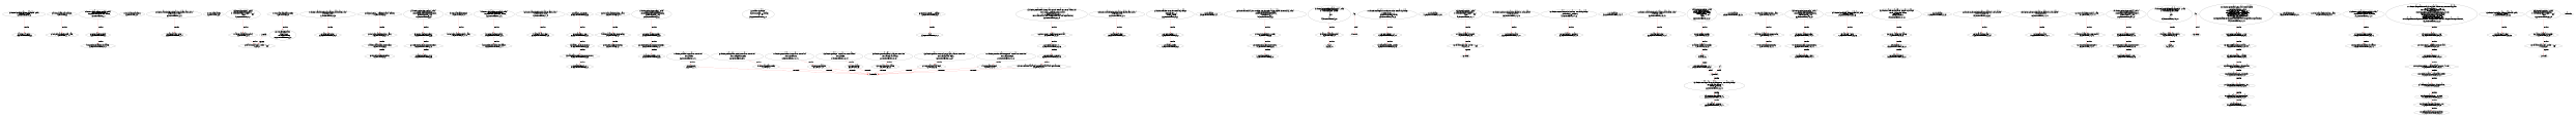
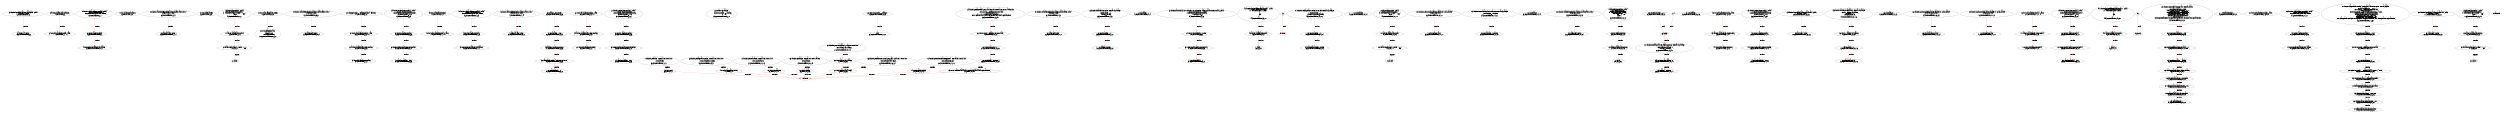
  digraph {
    node [type_label=expression_statement]
    edge [color=red controlflow_type=next_line edge_type=CFG_edge]
    n1 [label="3_ function bug_unchk3(address payable addr) public\n      {addr.send (42 ether); }\n13-function_definition-4-5" method="bug_unchk3(address payable addr)" type_label=function_definition]
    n2 [label="4_ addr.send (42 ether);\n21-expression_statement-5-5" method="bug_unchk3(address payable addr)"]
    n3 [label="5_ address payable private manager;\n29-new_variable-6-6" type_label=new_variable]
    n4 [label="6_ bool public payedOut_unchk9 = false;\n34-new_variable-7-7" type_label=new_variable]
    n5 [label="7_ function withdrawLeftOver_unchk9() public {\n        require(payedOut_unchk9);\n        msg.sender.send(address(this).balance);\n    }\n41-function_definition-8-11" method="withdrawLeftOver_unchk9()" type_label=function_definition]
    n6 [label="8_ require(payedOut_unchk9);\n45-expression_statement-9-9" method="withdrawLeftOver_unchk9()"]
    n7 [label="9_ msg.sender.send(address(this).balance);\n50-expression_statement-10-10" method="withdrawLeftOver_unchk9()"]
    n8 [label="11_ bool private contractactive;\n63-new_variable-12-12" type_label=new_variable]
    n9 [label="12_ function callnotchecked_unchk25(address payable callee) public {\n    callee.call.value(1 ether);\n  }\n68-function_definition-13-15" method="callnotchecked_unchk25(address payable callee)" type_label=function_definition]
    n10 [label="13_ callee.call.value(1 ether);\n76-expression_statement-14-14" method="callnotchecked_unchk25(address payable callee)"]
    n11 [label="15_ uint private hashfee;\n86-new_variable-16-16" type_label=new_variable]
    n12 [label="16_ function bug_unchk19() public{\naddress payable addr_unchk19;\nif (!addr_unchk19.send (10 ether) || 1==1)\n	{revert();}\n}\n91-function_definition-17-21" method="bug_unchk19()" type_label=function_definition]
    n13 [label="17_ address payable addr_unchk19;\n95-new_variable-18-18" method="bug_unchk19()" type_label=new_variable]
    n14 [label="18_ if_!addr_unchk19.send (10 ether) || 1==1\n100-if-19-20" method="bug_unchk19()" type_label=if]
    n15 [label="18_ end_if" method="bug_unchk19()" type_label=end_if]
    n16 [label="21_ uint private changehashownerfee;\n116-new_variable-22-22" type_label=new_variable]
    n17 [label="22_ struct HashRegistration \n    {\n        address owner;\n        uint registrationtime;\n    }\n121-expression_statement-23-27" method="HashRegistration()"]
    n18 [label="27_ function unhandledsend_unchk26(address payable callee) public {\n    callee.send(5 ether);\n  }\n131-function_definition-28-30" method="unhandledsend_unchk26(address payable callee)" type_label=function_definition]
    n19 [label="28_ callee.send(5 ether);\n139-expression_statement-29-29" method="unhandledsend_unchk26(address payable callee)"]
    n20 [label="30_ mapping(bytes32 => HashRegistration[]) HashList;\n147-new_variable-31-31" type_label=new_variable]
    n21 [label="31_ bool public payedOut_unchk20 = false;\n155-new_variable-32-32" type_label=new_variable]
    n22 [label="32_ address payable public winner_unchk20;\n162-new_variable-33-33" type_label=new_variable]
    n23 [label="33_ uint public winAmount_unchk20;\n167-new_variable-34-34" type_label=new_variable]
    n24 [label="34_ function sendToWinner_unchk20() public {\n        require(!payedOut_unchk20);\n        winner_unchk20.send(winAmount_unchk20);\n        payedOut_unchk20 = true;\n    }\n172-function_definition-35-39" method="sendToWinner_unchk20()" type_label=function_definition]
    n25 [label="35_ require(!payedOut_unchk20);\n176-expression_statement-36-36" method="sendToWinner_unchk20()"]
    n26 [label="36_ winner_unchk20.send(winAmount_unchk20);\n182-expression_statement-37-37" method="sendToWinner_unchk20()"]
    n27 [label="37_ payedOut_unchk20 = true;\n189-expression_statement-38-38" method="sendToWinner_unchk20()"]
    n28 [label="39_ uint private HashListLength;\n194-new_variable-40-40" type_label=new_variable]
    n29 [label="40_ bool public payedOut_unchk45 = false;\n199-new_variable-41-41" type_label=new_variable]
    n30 [label="41_ function withdrawLeftOver_unchk45() public {\n        require(payedOut_unchk45);\n        msg.sender.send(address(this).balance);\n    }\n206-function_definition-42-45" method="withdrawLeftOver_unchk45()" type_label=function_definition]
    n31 [label="42_ require(payedOut_unchk45);\n210-expression_statement-43-43" method="withdrawLeftOver_unchk45()"]
    n32 [label="43_ msg.sender.send(address(this).balance);\n215-expression_statement-44-44" method="withdrawLeftOver_unchk45()"]
    n33 [label="46_ function callnotchecked_unchk13(address callee) public {\n    callee.call.value(1 ether);\n  }\n242-function_definition-47-49" method="callnotchecked_unchk13(address callee)" type_label=function_definition]
    n34 [label="47_ callee.call.value(1 ether);\n250-expression_statement-48-48" method="callnotchecked_unchk13(address callee)"]
    n35 [label="52_ manager = msg.sender;\n280-expression_statement-53-53"]
    n36 [label="53_ contractactive = true;\n286-expression_statement-54-54"]
    n37 [label="54_ hashfee = 5000000000000000;\n291-expression_statement-55-55"]
    n38 [label="55_ changehashownerfee = 25000000000000000;\n295-expression_statement-56-56"]
    n39 [label="56_ HashListLength = 0;\n299-expression_statement-57-57"]
    n40 [label="58_ bool public payedOut_unchk32 = false;\n303-new_variable-59-59" type_label=new_variable]
    n41 [label="59_ address payable public winner_unchk32;\n310-new_variable-60-60" type_label=new_variable]
    n42 [label="60_ uint public winAmount_unchk32;\n315-new_variable-61-61" type_label=new_variable]
    n43 [label="61_ function sendToWinner_unchk32() public {\n        require(!payedOut_unchk32);\n        winner_unchk32.send(winAmount_unchk32);\n        payedOut_unchk32 = true;\n    }\n320-function_definition-62-66" method="sendToWinner_unchk32()" type_label=function_definition]
    n44 [label="62_ require(!payedOut_unchk32);\n324-expression_statement-63-63" method="sendToWinner_unchk32()"]
    n45 [label="63_ winner_unchk32.send(winAmount_unchk32);\n330-expression_statement-64-64" method="sendToWinner_unchk32()"]
    n46 [label="64_ payedOut_unchk32 = true;\n337-expression_statement-65-65" method="sendToWinner_unchk32()"]
    n47 [label="66_ modifier onlyManager()\n    {\n        require(msg.sender == manager);\n        _;\n    }\n342-expression_statement-67-71"]
    n48 [label="68_ require(msg.sender == manager);\n345-expression_statement-69-69"]
    n49 [label="69_ _;\n354-expression_statement-70-70"]
    n50 [label="71_ function gethashfee() external view returns(uint)\n    {\n        return hashfee;\n    }\n356-function_definition-72-75" method="gethashfee()" type_label=function_definition]
    n51 [label="73_ return emit;\n365-return-74-74" method="gethashfee()" type_label=return]
    n52 [label="0_ exit_node" type_label=exit]
    n53 [label="75_ function unhandledsend_unchk38(address payable callee) public {\n    callee.send(5 ether);\n  }\n367-function_definition-76-78" method="unhandledsend_unchk38(address payable callee)" type_label=function_definition]
    n54 [label="76_ callee.send(5 ether);\n375-expression_statement-77-77" method="unhandledsend_unchk38(address payable callee)"]
    n55 [label="78_ function sethashfee(uint newfee) external onlyManager\n    {\n        require(newfee >= 0);\n        hashfee = newfee;\n    }\n383-function_definition-79-83" method="sethashfee(uint newfee)" type_label=function_definition]
    n56 [label="80_ require(newfee >= 0);\n393-expression_statement-81-81" method="sethashfee(uint newfee)"]
    n57 [label="81_ hashfee = newfee;\n400-expression_statement-82-82" method="sethashfee(uint newfee)"]
    n58 [label="78_ onlyManager\n390-expression_statement-79-79" method="sethashfee(uint newfee)"]
    n59 [label="83_ function cash_unchk46(uint roundIndex, uint subpotIndex, address payable winner_unchk46) public{\n        uint64 subpot_unchk46 = 3 ether;\n        winner_unchk46.send(subpot_unchk46);   \n        subpot_unchk46= 0;\n}\n404-function_definition-84-88" method="cash_unchk46(uint roundIndex,uint subpotIndex,address payable winner_unchk46)" type_label=function_definition]
    n60 [label="84_ uint64 subpot_unchk46 = 3 ether;\n420-new_variable-85-85" method="cash_unchk46(uint roundIndex,uint subpotIndex,address payable winner_unchk46)" type_label=new_variable]
    n61 [label="85_ winner_unchk46.send(subpot_unchk46);\n427-expression_statement-86-86" method="cash_unchk46(uint roundIndex,uint subpotIndex,address payable winner_unchk46)"]
    n62 [label="86_ subpot_unchk46= 0;\n434-expression_statement-87-87" method="cash_unchk46(uint roundIndex,uint subpotIndex,address payable winner_unchk46)"]
    n63 [label="88_ function getchangehashownerfee() external view returns(uint)\n    {\n        return changehashownerfee;\n    }\n438-function_definition-89-92" method="getchangehashownerfee()" type_label=function_definition]
    n64 [label="90_ return changehashownerfee;\n447-return-91-91" method="getchangehashownerfee()" type_label=return]
    n65 [label="92_ function UncheckedExternalCall_unchk4 () public\n{  address payable addr_unchk4;\n   if (! addr_unchk4.send (42 ether))  \n      { \n      }\n	else\n      { \n      }\n}\n449-function_definition-93-101" method="UncheckedExternalCall_unchk4()" type_label=function_definition]
    n66 [label="93_ address payable addr_unchk4;\n453-new_variable-94-94" method="UncheckedExternalCall_unchk4()" type_label=new_variable]
    n67 [label="94_ if\n458-if-95-100" method="UncheckedExternalCall_unchk4()" type_label=if]
    n68 [label="94_ end_if" method="UncheckedExternalCall_unchk4()" type_label=end_if]
    n69 [label="101_ function setchangehashownerfee(uint newfee) external onlyManager\n    {\n        require(newfee >= 0);\n        changehashownerfee = newfee;\n    }\n469-function_definition-102-106" method="setchangehashownerfee(uint newfee)" type_label=function_definition]
    n70 [label="103_ require(newfee >= 0);\n479-expression_statement-104-104" method="setchangehashownerfee(uint newfee)"]
    n71 [label="104_ changehashownerfee = newfee;\n486-expression_statement-105-105" method="setchangehashownerfee(uint newfee)"]
    n72 [label="101_ onlyManager\n476-expression_statement-102-102" method="setchangehashownerfee(uint newfee)"]
    n73 [label="106_ function bug_unchk7() public{\naddress payable addr_unchk7;\nif (!addr_unchk7.send (10 ether) || 1==1)\n	{revert();}\n}\n490-function_definition-107-111" method="bug_unchk7()" type_label=function_definition]
    n74 [label="107_ address payable addr_unchk7;\n494-new_variable-108-108" method="bug_unchk7()" type_label=new_variable]
    n75 [label="108_ if_!addr_unchk7.send (10 ether) || 1==1\n499-if-109-110" method="bug_unchk7()" type_label=if]
    n76 [label="108_ end_if" method="bug_unchk7()" type_label=end_if]
    n77 [label="111_ function getcontractactive() external view returns (bool)\n    {\n        return contractactive;\n    }\n515-function_definition-112-115" method="getcontractactive()" type_label=function_definition]
    n78 [label="113_ return contractactive;\n524-return-114-114" method="getcontractactive()" type_label=return]
    n79 [label="115_ function my_func_unchk23(address payable dst) public payable{\n        dst.send(msg.value);\n    }\n526-function_definition-116-118" method="my_func_unchk23(address payable dst)" type_label=function_definition]
    n80 [label="116_ dst.send(msg.value);\n535-expression_statement-117-117" method="my_func_unchk23(address payable dst)"]
    n81 [label="118_ function setcontractactive(bool contactive) external onlyManager\n    {\n        contractactive = contactive;\n    }\n544-function_definition-119-122" method="setcontractactive(bool contactive)" type_label=function_definition]
    n82 [label="120_ contractactive = contactive;\n554-expression_statement-121-121" method="setcontractactive(bool contactive)"]
    n83 [label="118_ onlyManager\n551-expression_statement-119-119" method="setcontractactive(bool contactive)"]
    n84 [label="122_ function unhandledsend_unchk14(address payable callee) public {\n    callee.send(5 ether);\n  }\n558-function_definition-123-125" method="unhandledsend_unchk14(address payable callee)" type_label=function_definition]
    n85 [label="123_ callee.send(5 ether);\n566-expression_statement-124-124" method="unhandledsend_unchk14(address payable callee)"]
    n86 [label="125_ function getmanager() external view returns(address)\n    {\n        return manager;\n    }\n574-function_definition-126-129" method="getmanager()" type_label=function_definition]
    n87 [label="127_ return manager;\n583-return-128-128" method="getmanager()" type_label=return]
    n88 [label="129_ function bug_unchk30() public{\nuint receivers_unchk30;\naddress payable addr_unchk30;\nif (!addr_unchk30.send(42 ether))\n	{receivers_unchk30 +=1;}\nelse\n	{revert();}\n}\n585-function_definition-130-137" method="bug_unchk30()" type_label=function_definition]
    n89 [label="130_ uint receivers_unchk30;\n589-new_variable-131-131" method="bug_unchk30()" type_label=new_variable]
    n90 [label="131_ address payable addr_unchk30;\n594-new_variable-132-132" method="bug_unchk30()" type_label=new_variable]
    n91 [label="132_ if\n599-if-133-136" method="bug_unchk30()" type_label=if]
    n92 [label="133_ receivers_unchk30 +=1;\n609-expression_statement-134-134" method="bug_unchk30()"]
    n93 [label="132_ end_if" method="bug_unchk30()" type_label=end_if]
    n94 [label="137_ function setmanager(address payable newmngr) external onlyManager\n    {\n        require(newmngr.balance > 0);\n        manager = newmngr;\n    }\n616-function_definition-138-142" method="setmanager(address payable newmngr)" type_label=function_definition]
    n95 [label="139_ require(newmngr.balance > 0);\n626-expression_statement-140-140" method="setmanager(address payable newmngr)"]
    n96 [label="140_ manager = newmngr;\n635-expression_statement-141-141" method="setmanager(address payable newmngr)"]
    n97 [label="137_ onlyManager\n623-expression_statement-138-138" method="setmanager(address payable newmngr)"]
    n98 [label="142_ bool public payedOut_unchk8 = false;\n639-new_variable-143-143" type_label=new_variable]
    n99 [label="143_ address payable public winner_unchk8;\n646-new_variable-144-144" type_label=new_variable]
    n100 [label="144_ uint public winAmount_unchk8;\n651-new_variable-145-145" type_label=new_variable]
    n101 [label="145_ function sendToWinner_unchk8() public {\n        require(!payedOut_unchk8);\n        winner_unchk8.send(winAmount_unchk8);\n        payedOut_unchk8 = true;\n    }\n656-function_definition-146-150" method="sendToWinner_unchk8()" type_label=function_definition]
    n102 [label="146_ require(!payedOut_unchk8);\n660-expression_statement-147-147" method="sendToWinner_unchk8()"]
    n103 [label="147_ winner_unchk8.send(winAmount_unchk8);\n666-expression_statement-148-148" method="sendToWinner_unchk8()"]
    n104 [label="148_ payedOut_unchk8 = true;\n673-expression_statement-149-149" method="sendToWinner_unchk8()"]
    n105 [label="150_ function getcontractbalance() public view returns(uint)\n    {\n        return address(this).balance;\n    }\n678-function_definition-151-154" method="getcontractbalance()" type_label=function_definition]
    n106 [label="152_ return address(this).balance;\n687-return-153-153" method="getcontractbalance()" type_label=return]
    n107 [label="154_ function bug_unchk39(address payable addr) public\n      {addr.send (4 ether); }\n693-function_definition-155-156" method="bug_unchk39(address payable addr)" type_label=function_definition]
    n108 [label="155_ addr.send (4 ether);\n701-expression_statement-156-156" method="bug_unchk39(address payable addr)"]
    n109 [label="156_ function transfercontractbalance() external onlyManager\n    {\n        uint cb = address(this).balance;\n        require(cb > 0);\n        manager.transfer(cb);\n    }\n709-function_definition-157-162" method="transfercontractbalance()" type_label=function_definition]
    n110 [label="158_ uint cb = address(this).balance;\n715-new_variable-159-159" method="transfercontractbalance()" type_label=new_variable]
    n111 [label="159_ require(cb > 0);\n725-expression_statement-160-160" method="transfercontractbalance()"]
    n112 [label="156_ onlyManager\n712-expression_statement-157-157" method="transfercontractbalance()"]
    n113 [label="160_ manager.transfer(cb);\n732-expression_statement-161-161" method="transfercontractbalance()"]
    n114 [label="162_ function my_func_uncheck36(address payable dst) public payable{\n        dst.call.value(msg.value)(\"\");\n    }\n739-function_definition-163-165" method="my_func_uncheck36(address payable dst)" type_label=function_definition]
    n115 [label="163_ dst.call.value(msg.value)(\"\");\n748-expression_statement-164-164" method="my_func_uncheck36(address payable dst)"]
    n116 [label="165_ function getHashOwnersCount(bytes32 hash) public view returns(uint)\n    {\n        return HashList[hash].length;\n    }\n763-function_definition-166-169" method="getHashOwnersCount(bytes32 hash)" type_label=function_definition]
    n117 [label="167_ return HashList[hash].length;\n776-return-168-168" method="getHashOwnersCount(bytes32 hash)" type_label=return]
    n118 [label="169_ function my_func_unchk35(address payable dst) public payable{\n        dst.send(msg.value);\n    }\n782-function_definition-170-172" method="my_func_unchk35(address payable dst)" type_label=function_definition]
    n119 [label="170_ dst.send(msg.value);\n791-expression_statement-171-171" method="my_func_unchk35(address payable dst)"]
    n120 [label="172_ function getNumberofHashesRegistered() external view returns(uint)\n    {\n        return HashListLength;\n    }\n800-function_definition-173-176" method="getNumberofHashesRegistered()" type_label=function_definition]
    n121 [label="174_ return HashListLength;\n809-return-175-175" method="getNumberofHashesRegistered()" type_label=return]
    n122 [label="176_ bool public payedOut_unchk44 = false;\n811-new_variable-177-177" type_label=new_variable]
    n123 [label="177_ address payable public winner_unchk44;\n818-new_variable-178-178" type_label=new_variable]
    n124 [label="178_ uint public winAmount_unchk44;\n823-new_variable-179-179" type_label=new_variable]
    n125 [label="179_ function sendToWinner_unchk44() public {\n        require(!payedOut_unchk44);\n        winner_unchk44.send(winAmount_unchk44);\n        payedOut_unchk44 = true;\n    }\n828-function_definition-180-184" method="sendToWinner_unchk44()" type_label=function_definition]
    n126 [label="180_ require(!payedOut_unchk44);\n832-expression_statement-181-181" method="sendToWinner_unchk44()"]
    n127 [label="181_ winner_unchk44.send(winAmount_unchk44);\n838-expression_statement-182-182" method="sendToWinner_unchk44()"]
    n128 [label="182_ payedOut_unchk44 = true;\n845-expression_statement-183-183" method="sendToWinner_unchk44()"]
    n129 [label="184_ function getHashDetails(bytes32 hash,uint indx) external view returns (address,uint)\n    {\n        uint owncount = getHashOwnersCount(hash);\n        require(owncount > 0);\n        require(indx < owncount);\n        return (HashList[hash][indx].owner,HashList[hash][indx].registrationtime);\n    }\n850-function_definition-185-191" method="getHashDetails(bytes32 hash,uint indx)" type_label=function_definition]
    n130 [label="186_ uint owncount = getHashOwnersCount(hash);\n870-new_variable-187-187" method="getHashDetails(bytes32 hash,uint indx)" type_label=new_variable]
    n131 [label="187_ require(owncount > 0);\n879-expression_statement-188-188" method="getHashDetails(bytes32 hash,uint indx)"]
    n132 [label="188_ require(indx < owncount);\n886-expression_statement-189-189" method="getHashDetails(bytes32 hash,uint indx)"]
    n133 [label="189_ return (HashList[hash][indx].owner,HashList[hash][indx].registrationtime);\n893-return-190-190" method="getHashDetails(bytes32 hash,uint indx)" type_label=return]
    n134 [label="191_ function UncheckedExternalCall_unchk40 () public\n{  address payable addr_unchk40;\n   if (! addr_unchk40.send (2 ether))  \n      { \n      }\n	else\n      { \n      }\n}\n909-function_definition-192-200" method="UncheckedExternalCall_unchk40()" type_label=function_definition]
    n135 [label="192_ address payable addr_unchk40;\n913-new_variable-193-193" method="UncheckedExternalCall_unchk40()" type_label=new_variable]
    n136 [label="193_ if\n918-if-194-199" method="UncheckedExternalCall_unchk40()" type_label=if]
    n137 [label="193_ end_if" method="UncheckedExternalCall_unchk40()" type_label=end_if]
    n138 [label="200_ function registerHash(bytes32 hash) external payable\n    {\n        require(contractactive == true);\n        require(getHashOwnersCount(hash) == 0);\n        require(msg.value == hashfee);\n        HashRegistration memory thisregistration;\n        thisregistration.owner = msg.sender;\n        thisregistration.registrationtime = now;\n        HashList[hash].push(thisregistration);\n        HashListLength++;\n        emit RegisterHashEvent(thisregistration.owner, hash, thisregistration.registrationtime);\n    }\n929-function_definition-201-212" method="registerHash(bytes32 hash)" type_label=function_definition]
    n139 [label="202_ require(contractactive == true);\n938-expression_statement-203-203" method="registerHash(bytes32 hash)"]
    n140 [label="203_ require(getHashOwnersCount(hash) == 0);\n946-expression_statement-204-204" method="registerHash(bytes32 hash)"]
    n141 [label="204_ require(msg.value == hashfee);\n956-expression_statement-205-205" method="registerHash(bytes32 hash)"]
    n142 [label="205_ HashRegistration memory thisregistration;\n965-new_variable-206-206" method="registerHash(bytes32 hash)" type_label=new_variable]
    n143 [label="206_ thisregistration.owner = msg.sender;\n971-expression_statement-207-207" method="registerHash(bytes32 hash)"]
    n144 [label="207_ thisregistration.registrationtime = now;\n979-expression_statement-208-208" method="registerHash(bytes32 hash)"]
    n145 [label="208_ HashList[hash].push(thisregistration);\n985-expression_statement-209-209" method="registerHash(bytes32 hash)"]
    n146 [label="209_ HashListLength++;\n994-expression_statement-210-210" method="registerHash(bytes32 hash)"]
    n147 [label="209_ HashListLength++\n995-expression_statement-210-210" method="registerHash(bytes32 hash)"]
    n148 [label="212_ bool public payedOut_unchk33 = false;\n1009-new_variable-213-213" type_label=new_variable]
    n149 [label="213_ function withdrawLeftOver_unchk33() public {\n        require(payedOut_unchk33);\n        msg.sender.send(address(this).balance);\n    }\n1016-function_definition-214-217" method="withdrawLeftOver_unchk33()" type_label=function_definition]
    n150 [label="214_ require(payedOut_unchk33);\n1020-expression_statement-215-215" method="withdrawLeftOver_unchk33()"]
    n151 [label="215_ msg.sender.send(address(this).balance);\n1025-expression_statement-216-216" method="withdrawLeftOver_unchk33()"]
    n152 [label="217_ function changeHashOwnership(bytes32 hash, address newowner) external payable\n    {\n        require(contractactive == true);\n        uint owncount = getHashOwnersCount(hash);\n        require(owncount > 0);\n        require(msg.sender == HashList[hash][owncount - 1].owner); \n        require(msg.value == changehashownerfee);\n        HashRegistration memory thisregistration;\n        thisregistration.owner = newowner;\n        thisregistration.registrationtime = now;\n        HashList[hash].push(thisregistration);\n        emit ChangeHashOwnershipEvent(msg.sender, thisregistration.owner, hash, thisregistration.registrationtime);\n    }\n1038-function_definition-218-230" method="changeHashOwnership(bytes32 hash,address newowner)" type_label=function_definition]
    n153 [label="219_ require(contractactive == true);\n1051-expression_statement-220-220" method="changeHashOwnership(bytes32 hash,address newowner)"]
    n154 [label="220_ uint owncount = getHashOwnersCount(hash);\n1059-new_variable-221-221" method="changeHashOwnership(bytes32 hash,address newowner)" type_label=new_variable]
    n155 [label="221_ require(owncount > 0);\n1068-expression_statement-222-222" method="changeHashOwnership(bytes32 hash,address newowner)"]
    n156 [label="222_ require(msg.sender == HashList[hash][owncount - 1].owner);\n1075-expression_statement-223-223" method="changeHashOwnership(bytes32 hash,address newowner)"]
    n157 [label="223_ require(msg.value == changehashownerfee);\n1092-expression_statement-224-224" method="changeHashOwnership(bytes32 hash,address newowner)"]
    n158 [label="224_ HashRegistration memory thisregistration;\n1101-new_variable-225-225" method="changeHashOwnership(bytes32 hash,address newowner)" type_label=new_variable]
    n159 [label="225_ thisregistration.owner = newowner;\n1107-expression_statement-226-226" method="changeHashOwnership(bytes32 hash,address newowner)"]
    n160 [label="226_ thisregistration.registrationtime = now;\n1113-expression_statement-227-227" method="changeHashOwnership(bytes32 hash,address newowner)"]
    n161 [label="227_ HashList[hash].push(thisregistration);\n1119-expression_statement-228-228" method="changeHashOwnership(bytes32 hash,address newowner)"]
    n162 [label="230_ function bug_unchk27(address payable addr) public\n      {addr.send (42 ether); }\n1144-function_definition-231-232" method="bug_unchk27(address payable addr)" type_label=function_definition]
    n163 [label="231_ addr.send (42 ether);\n1152-expression_statement-232-232" method="bug_unchk27(address payable addr)"]
    n164 [label="235_ function bug_unchk31() public{\naddress payable addr_unchk31;\nif (!addr_unchk31.send (10 ether) || 1==1)\n	{revert();}\n}\n1163-function_definition-236-240" method="bug_unchk31()" type_label=function_definition]
    n165 [label="236_ address payable addr_unchk31;\n1167-new_variable-237-237" method="bug_unchk31()" type_label=new_variable]
    n166 [label="237_ if_!addr_unchk31.send (10 ether) || 1==1\n1172-if-238-239" method="bug_unchk31()" type_label=if]
    n167 [label="237_ end_if" method="bug_unchk31()" type_label=end_if]
    n168 [label="0_ start_node" type_label=start]
    468 [type_label=""]
    614 [type_label=""]
    928 [type_label=""]
    n1 -> n2 [label=next_line]
    n3 -> n4 [label=next_line]
    n5 -> n6 [label=next_line]
    n6 -> n7 [label=next_line]
    n9 -> n10 [label=next_line]
    n12 -> n13 [label=next_line]
    n13 -> n14 [label=next_line]
-   n15 -> n14 [controlflow_type=neg_next label=neg_next]
+   n14 -> n15 [controlflow_type=neg_next label=neg_next]
    n16 -> n17 [label=next_line]
    n18 -> n19 [label=next_line]
    n20 -> n21 [label=next_line]
    n21 -> n22 [label=next_line]
    n22 -> n23 [label=next_line]
    n24 -> n25 [label=next_line]
    n25 -> n26 [label=next_line]
    n26 -> n27 [label=next_line]
    n28 -> n29 [label=next_line]
    n30 -> n31 [label=next_line]
    n31 -> n32 [label=next_line]
    n33 -> n34 [label=next_line]
    n35 -> n36 [label=next_line]
    n36 -> n37 [label=next_line]
    n37 -> n38 [label=next_line]
    n38 -> n39 [label=next_line]
    n40 -> n41 [label=next_line]
    n41 -> n42 [label=next_line]
    n43 -> n44 [label=next_line]
    n44 -> n45 [label=next_line]
    n45 -> n46 [label=next_line]
    n48 -> n49 [label=next_line]
    n50 -> n51 [label=next_line]
    n51 -> n52 [controlflow_type=return_exit label=return_exit]
    n53 -> n54 [label=next_line]
    n55 -> n56 [label=next_line]
    n56 -> n57 [label=next_line]
    n59 -> n60 [label=next_line]
    n60 -> n61 [label=next_line]
    n61 -> n62 [label=next_line]
    n63 -> n64 [label=next_line]
    n64 -> n52 [controlflow_type=return_exit label=return_exit]
    n65 -> n66 [label=next_line]
    n66 -> n67 [label=next_line]
    n69 -> n70 [label=next_line]
    n70 -> n71 [label=next_line]
    n73 -> n74 [label=next_line]
    n74 -> n75 [label=next_line]
    n75 -> n76 [controlflow_type=neg_next label=neg_next]
    n77 -> n78 [label=next_line]
    n78 -> n52 [controlflow_type=return_exit label=return_exit]
    n79 -> n80 [label=next_line]
    n81 -> n82 [label=next_line]
    n84 -> n85 [label=next_line]
    n86 -> n87 [label=next_line]
    n87 -> n52 [controlflow_type=return_exit label=return_exit]
    n88 -> n89 [label=next_line]
    n89 -> n90 [label=next_line]
    n90 -> n91 [label=next_line]
-   n91 -> n92 [controlflow_type=pos_next label=pos_next]
    n92 -> n93 [controlflow_type=end_if label=end_if]
    n93 -> n94 [label=next_line]
    n94 -> n95 [label=next_line]
    n95 -> n96 [label=next_line]
    n98 -> n99 [label=next_line]
    n99 -> n100 [label=next_line]
    n101 -> n102 [label=next_line]
    n102 -> n103 [label=next_line]
    n103 -> n104 [label=next_line]
    n105 -> n106 [label=next_line]
-   n106 -> n52 [controlflow_type=return_exit label=return_exit]
+   n106 -> n117 [controlflow_type=return_exit label=return_exit]
    n107 -> n108 [label=next_line]
    n109 -> n110 [label=next_line]
    n110 -> n111 [label=next_line]
    n111 -> n113 [label=next_line]
    n114 -> n115 [label=next_line]
    n116 -> n117 [label=next_line]
    n117 -> n52 [controlflow_type=return_exit label=return_exit]
    n118 -> n119 [label=next_line]
    n120 -> n121 [label=next_line]
-   n121 -> n52 [controlflow_type=return_exit label=return_next]
+   n121 -> n52 [controlflow_type=return_exit label=return_exit]
    n122 -> n123 [label=next_line]
    n123 -> n124 [label=next_line]
    n125 -> n126 [label=next_line]
    n126 -> n127 [label=next_line]
    n127 -> n128 [label=next_line]
    n129 -> n130 [label=next_line]
    n130 -> n131 [label=next_line]
    n131 -> n132 [label=next_line]
    n132 -> n133 [label=next_line]
    n133 -> n52 [controlflow_type=return_exit label=return_exit]
    n134 -> n135 [label=next_line]
    n135 -> n136 [label=next_line]
    n138 -> n139 [label=next_line]
    n139 -> n140 [label=next_line]
    n140 -> n141 [label=next_line]
    n141 -> n142 [label=next_line]
    n142 -> n143 [label=next_line]
    n143 -> n144 [label=next_line]
    n144 -> n145 [label=next_line]
    n145 -> n146 [label=next_line]
    n149 -> n150 [label=next_line]
    n150 -> n151 [label=next_line]
    n152 -> n153 [label=next_line]
    n153 -> n154 [label=next_line]
    n154 -> n155 [label=next_line]
    n155 -> n156 [label=next_line]
    n156 -> n157 [label=next_line]
    n157 -> n158 [label=next_line]
    n158 -> n159 [label=next_line]
    n159 -> n160 [label=next_line]
    n160 -> n161 [label=next_line]
    n162 -> n163 [label=next_line]
    n164 -> n165 [label=next_line]
    n165 -> n166 [label=next_line]
    n166 -> n167 [controlflow_type=neg_next label=neg_next]
    468 -> n68 [controlflow_type=end_if label=end_if]
    614 -> n93 [controlflow_type=end_if label=end_if]
    928 -> n137 [controlflow_type=end_if label=end_if]
  }
